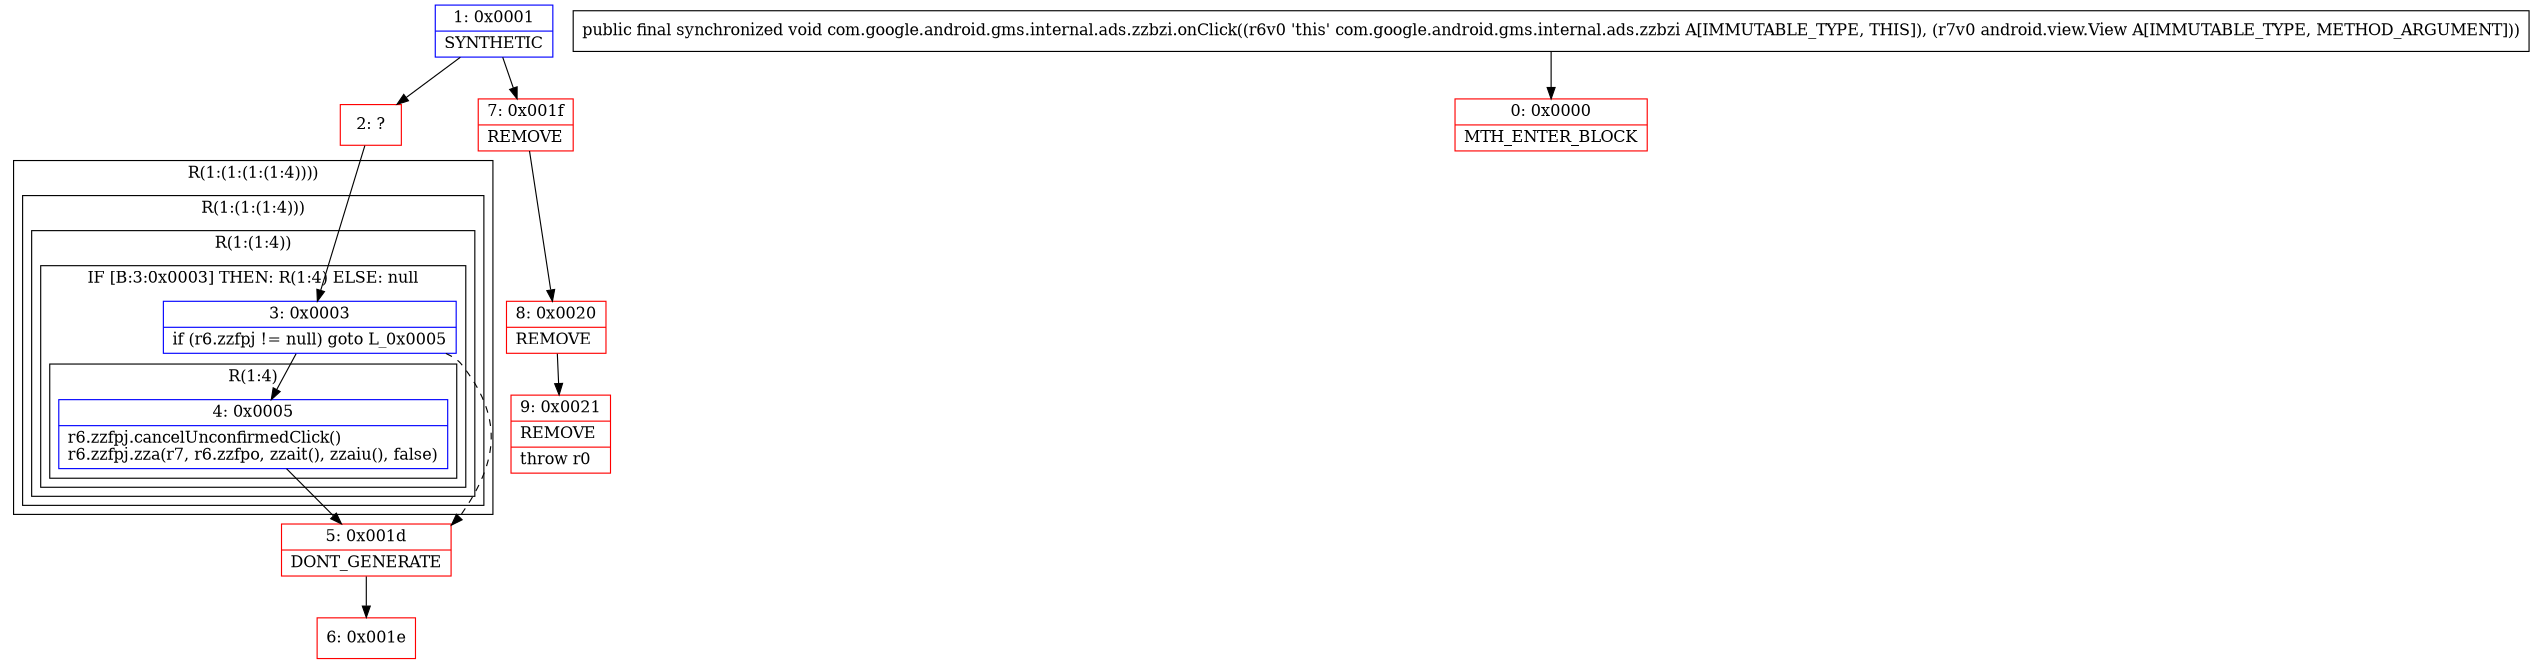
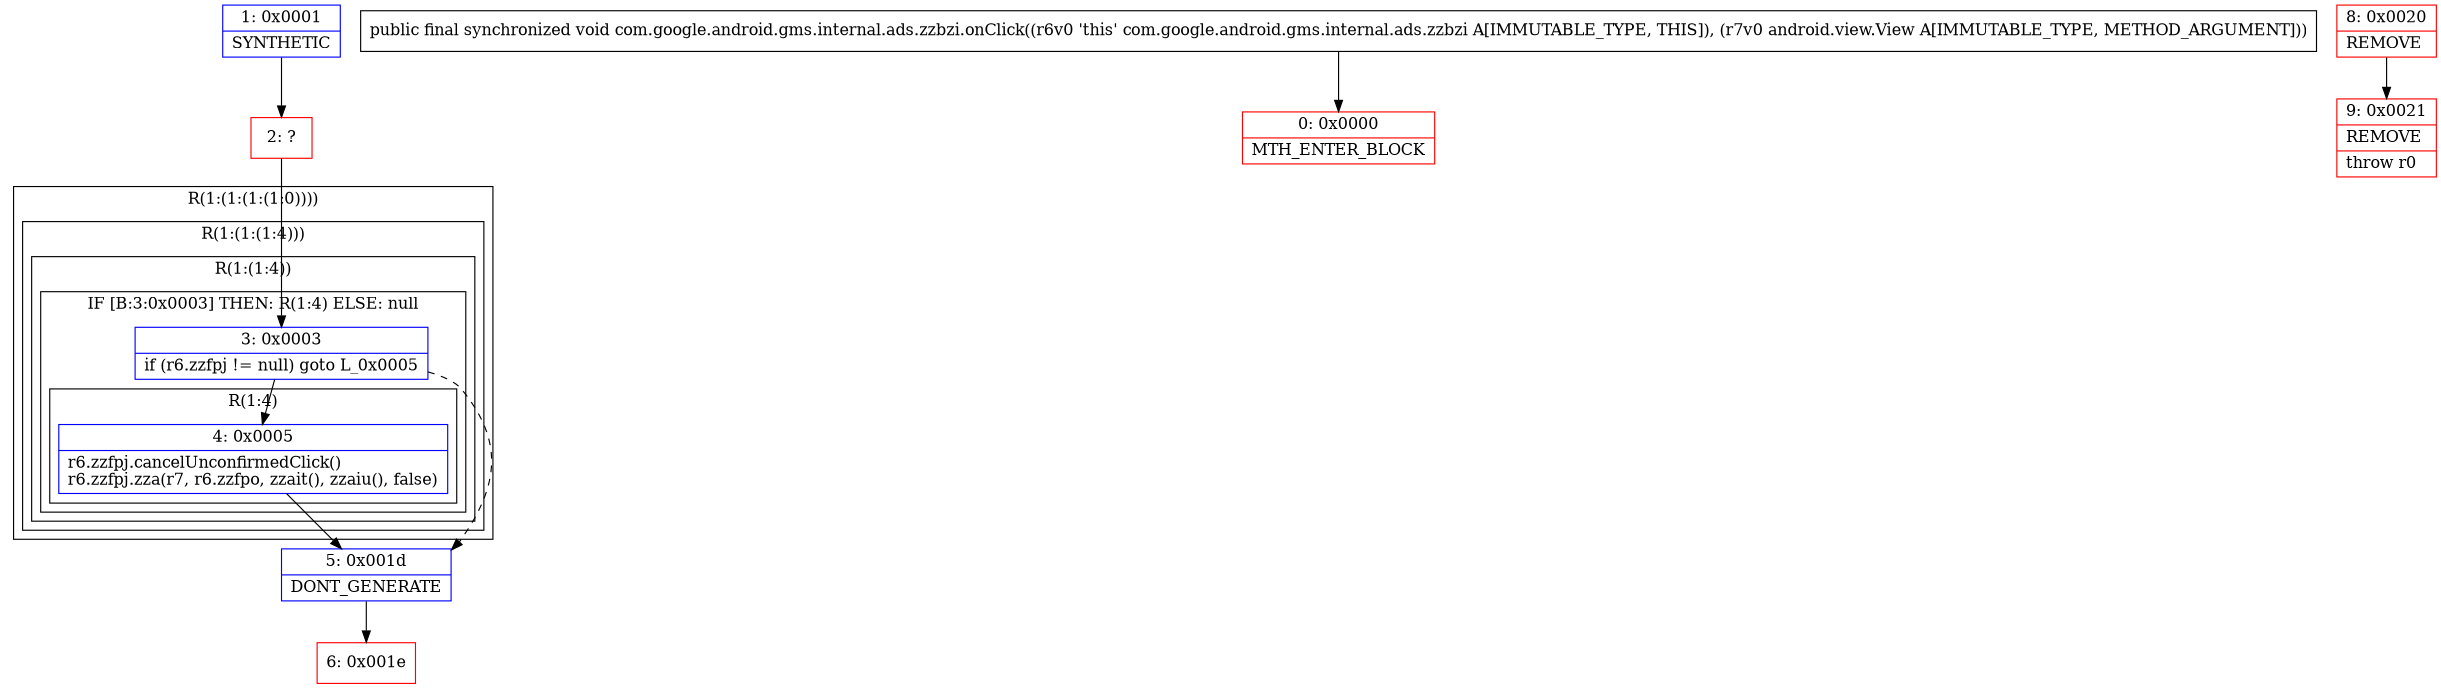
  digraph {
    node [color=red shape=record]
    n1 [color=blue label="{4\:\ 0x0005|r6.zzfpj.cancelUnconfirmedClick()\lr6.zzfpj.zza(r7, r6.zzfpo, zzait(), zzaiu(), false)\l}"]
    n2 [color=blue label="{3\:\ 0x0003|if (r6.zzfpj != null) goto L_0x0005\l}"]
-   n3 [label="{5\:\ 0x001d|DONT_GENERATE\l}"]
+   n3 [color=blue label="{5\:\ 0x001d|DONT_GENERATE\l}"]
    n4 [label="{6\:\ 0x001e}"]
    n5 [label="{0\:\ 0x0000|MTH_ENTER_BLOCK\l}"]
    n6 [color=blue label="{1\:\ 0x0001|SYNTHETIC\l}"]
    n7 [label="{2\:\ ?}"]
-   n8 [label="{7\:\ 0x001f|REMOVE\l}"]
    n9 [label="{8\:\ 0x0020|REMOVE\l}"]
    n10 [label="{9\:\ 0x0021|REMOVE\l|throw r0\l}"]
    n11 [label="{public final synchronized void com.google.android.gms.internal.ads.zzbzi.onClick((r6v0 'this' com.google.android.gms.internal.ads.zzbzi A[IMMUTABLE_TYPE, THIS]), (r7v0 android.view.View A[IMMUTABLE_TYPE, METHOD_ARGUMENT])) }" color=""]
    subgraph cluster_1 {
-     label="R(1:(1:(1:(1:4))))"
+     label="R(1:(1:(1:(1:0))))"
      subgraph cluster_2 {
        label="R(1:(1:(1:4)))"
        subgraph cluster_3 {
          label="R(1:(1:4))"
          subgraph cluster_4 {
            label="IF [B:3:0x0003] THEN: R(1:4) ELSE: null"
            n2
            subgraph cluster_5 {
              label="R(1:4)"
              n1
            }
          }
        }
      }
    }
    n1 -> n3
    n2 -> n1
    n2 -> n3 [style=dashed]
    n3 -> n4
    n6 -> n7
-   n6 -> n8
    n7 -> n2
-   n8 -> n9
    n9 -> n10
    n11 -> n5
  }
